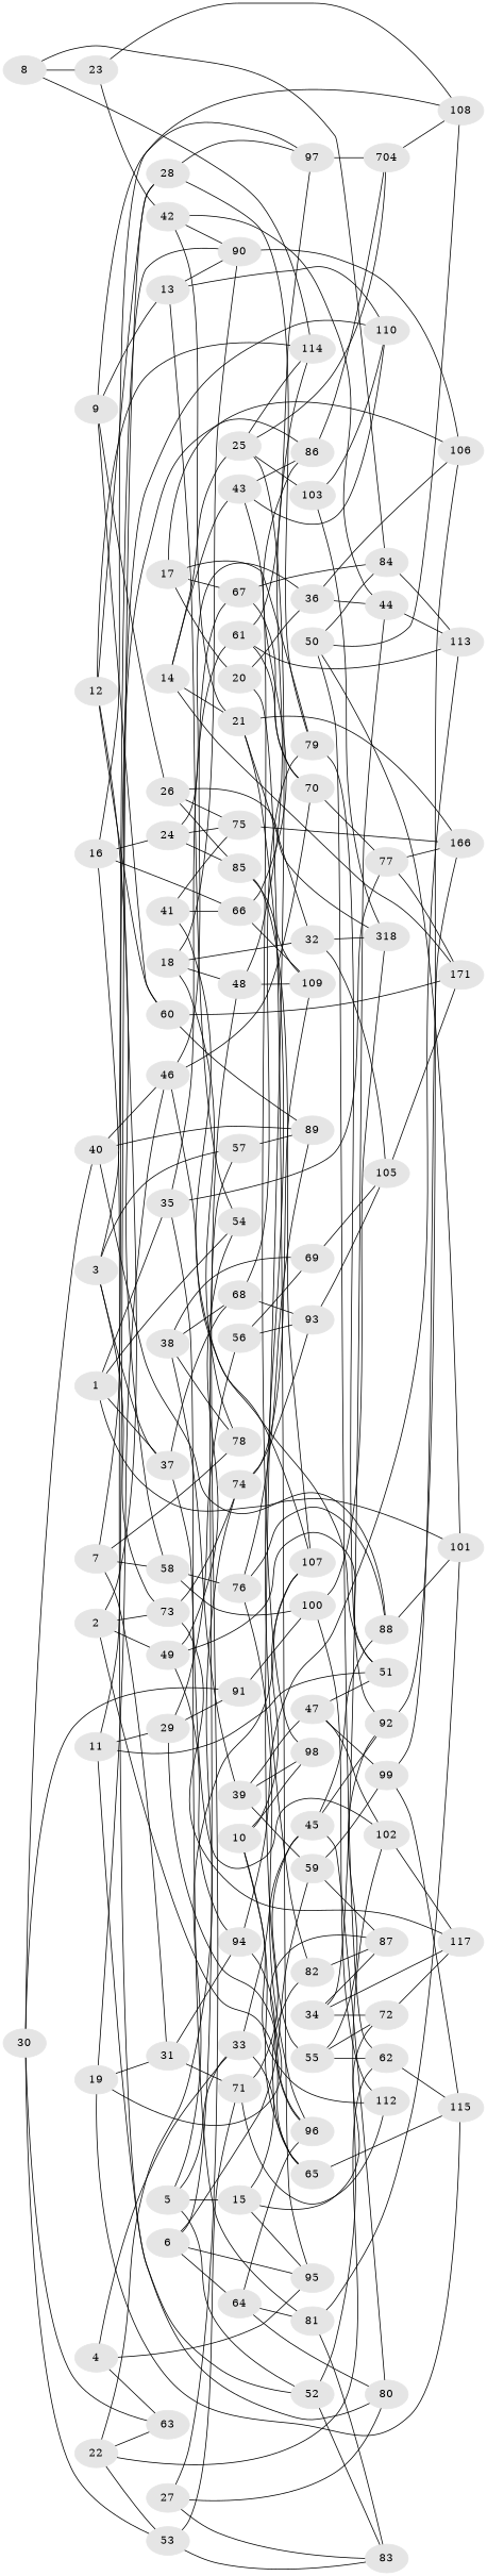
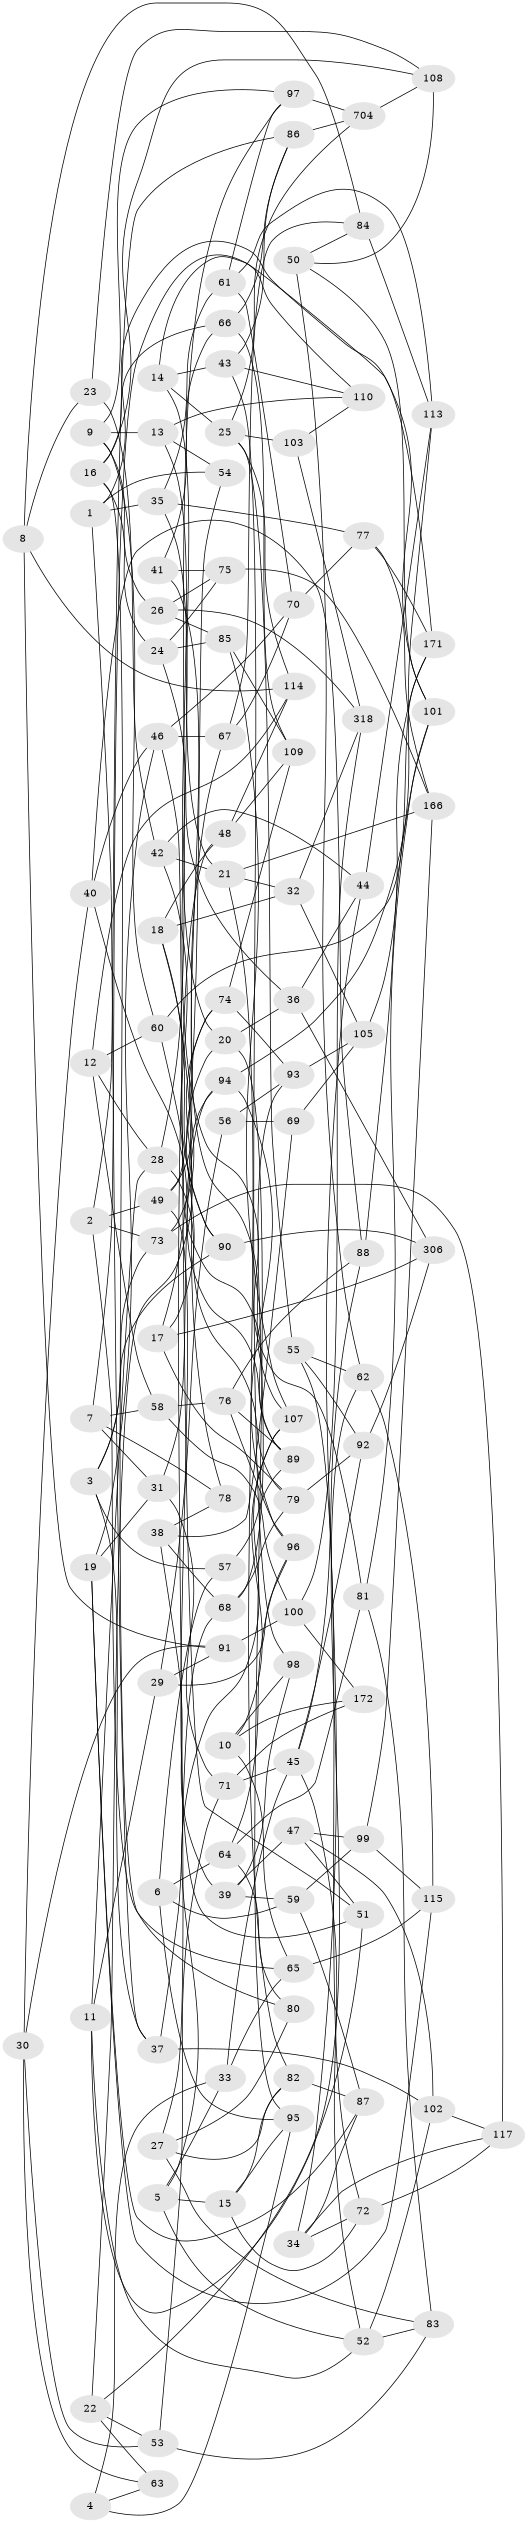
  graph {
    rankdir=LR
    node [color=gray90 style=filled]
    1
    35
    37
    54
    101
    61
    77
    81
    68
    102
    2
    49
    65
    73
    86
    51
    94
    115
    74
    117
    n21 [label=704]
    3
    57
    90
    89
-   106
+   106 [label=306]
    4
    33
    63
    95
    23
    108
    42
    45
    5
    15
    52
    107
    72
    82
    83
    6
    59
    64
    87
    99
    80
    96
    7
    31
    58
    78
    110
    71
    76
    100
    8
    84
    91
    114
    113
    9
    13
    26
    60
    97
    20
    75
    85
    n70 [label=318]
    n71 [label=171]
    10
    98
-   112
+   112 [label=172]
    11
    28
    29
    79
    56
    12
    36
    14
    21
    43
    25
    32
    n87 [label=166]
    16
    24
    66
    109
    17
    67
    70
    92
    18
    48
    105
    19
    46
    69
    93
    44
    22
    53
    62
    55
    103
    27
    30
    40
    88
    34
    38
    39
    47
    41
    50
    1 -- 35
    1 -- 37
    1 -- 54
    1 -- 101
    35 -- 61
    35 -- 77
    35 -- 81
    37 -- 68
    37 -- 102
    61 -- 113
    61 -- 97
    61 -- 70
    77 -- n71
    77 -- n87
    81 -- 101
    81 -- 83
    68 -- 79
    68 -- 93
    102 -- 117
    2 -- 49
    2 -- 65
    2 -- 73
    2 -- 86
    49 -- 54
    49 -- 51
    49 -- 94
    65 -- 115
    73 -- 74
    73 -- 117
    86 -- n21
    94 -- 96
    94 -- 113
    74 -- 109
    74 -- 93
    n21 -- 108
    3 -- 37
    3 -- 73
    3 -- 57
    3 -- 90
    57 -- 89
    90 -- 106
    4 -- 33
    4 -- 63
    4 -- 95
    33 -- 65
    33 -- 45
    23 -- 108
    23 -- 42
    42 -- 90
    42 -- 21
    42 -- 44
-   45 -- 80
+   45 -- 52
    45 -- 92
    45 -- 88
    5 -- 33
    5 -- 15
    5 -- 52
    5 -- 107
    15 -- 95
    15 -- 72
    15 -- 82
    52 -- 102
    52 -- 83
    72 -- 117
    82 -- 87
    6 -- 57
    6 -- 95
    6 -- 59
    6 -- 64
    59 -- 87
    59 -- 99
    64 -- 81
    64 -- 80
    64 -- 96
    99 -- 115
    99 -- n87
    7 -- 31
    7 -- 58
    7 -- 78
    7 -- 110
    31 -- 94
    31 -- 71
    58 -- 76
    58 -- 100
    71 -- 45
    71 -- 112
    76 -- 89
    76 -- 96
    76 -- 88
    100 -- n70
    100 -- 112
    8 -- 23
    8 -- 84
+   8 -- 91
    8 -- 114
    84 -- 113
    91 -- 100
    9 -- 13
    9 -- 26
    9 -- 60
    9 -- 97
    13 -- 54
    13 -- 110
-   13 -- 90
+   13 -- 20
    26 -- 75
    26 -- 85
    26 -- n70
    60 -- 89
    60 -- n71
    97 -- n21
    20 -- 95
    20 -- 36
    75 -- n87
    85 -- 107
    85 -- 109
    10 -- 65
    10 -- 107
    10 -- 98
    10 -- 112
    11 -- 51
    11 -- 52
    11 -- 28
    11 -- 29
    28 -- 97
    28 -- 79
    29 -- 96
    29 -- 91
    29 -- 56
    79 -- 92
    56 -- 69
    56 -- 93
    12 -- 58
    12 -- 114
    12 -- 60
    12 -- 28
    36 -- 106
    36 -- 44
    14 -- n71
    14 -- 21
    14 -- 43
    14 -- 25
    21 -- 82
    21 -- 32
    21 -- n87
    43 -- 86
    43 -- 110
    43 -- 98
    25 -- n21
    25 -- 114
    25 -- 55
    25 -- 103
    32 -- n70
    32 -- 105
    16 -- 108
    16 -- 80
    16 -- 24
    16 -- 66
    24 -- 75
    24 -- 85
    24 -- 36
    66 -- 86
    66 -- 109
    17 -- 106
    17 -- 20
    17 -- 79
    17 -- 67
    67 -- 84
    67 -- 70
    70 -- 77
    92 -- 106
    18 -- 90
    18 -- 78
    18 -- 32
    18 -- 48
    48 -- 114
    48 -- 109
    105 -- n71
    19 -- 115
    19 -- 87
    19 -- 31
    19 -- 46
    46 -- 51
    46 -- 67
    46 -- 70
    69 -- 105
    93 -- 105
    44 -- 113
    22 -- 74
    22 -- 63
    22 -- 53
    22 -- 62
    53 -- 83
    53 -- 71
    62 -- 115
    55 -- 72
    55 -- 92
    55 -- 62
    103 -- 110
    103 -- n70
+   27 -- 82
    27 -- 83
    27 -- 80
    27 -- 48
    30 -- 63
    30 -- 91
    30 -- 53
    30 -- 40
    40 -- 89
    40 -- 46
    40 -- 88
    88 -- 101
    34 -- 117
    34 -- 72
    34 -- 87
    34 -- 44
    38 -- 68
    38 -- 78
    38 -- 69
    38 -- 39
    39 -- 59
    39 -- 98
    39 -- 47
    47 -- 102
    47 -- 51
    47 -- 99
    41 -- 107
    41 -- 75
    41 -- 66
    50 -- 101
    50 -- 108
    50 -- 84
    50 -- 62
  }
